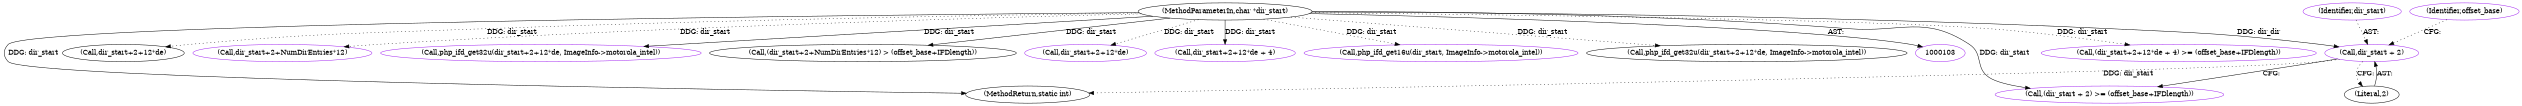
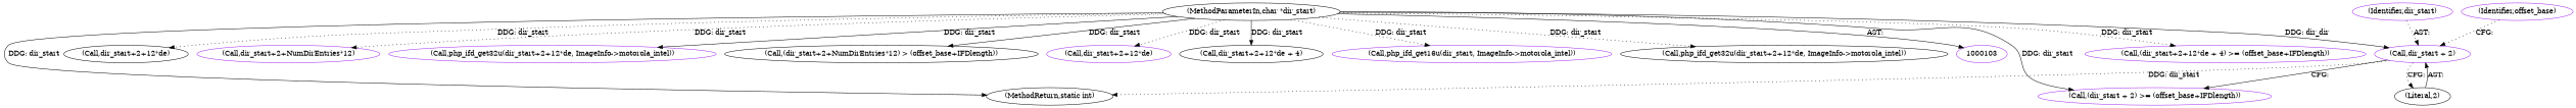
  digraph {
    node [color=purple]
    edge [style=dotted]
    n1 [label="(Call,dir_start + 2)"]
    n2 [label="(Call,(dir_start + 2) >= (offset_base+IFDlength))"]
    n3 [color=black label="(Literal,2)"]
    n4 [color=black label="(MethodReturn,static int)"]
    n5 [color=black label="(MethodParameterIn,char *dir_start)"]
    n6 [label="(Call,(dir_start+2+12*de + 4) >= (offset_base+IFDlength))"]
    n7 [color=black label="(Call,dir_start+2+12*de)"]
    n8 [label="(Call,dir_start+2+NumDirEntries*12)"]
    n9 [label="(Call,php_ifd_get32u(dir_start+2+12*de, ImageInfo->motorola_intel))"]
    n10 [color=black label="(Call,(dir_start+2+NumDirEntries*12) > (offset_base+IFDlength))"]
    n11 [label="(Call,dir_start+2+12*de)"]
-   n12 [label="(Call,dir_start+2+12*de + 4)"]
+   n12 [color=black label="(Call,dir_start+2+12*de + 4)"]
    n13 [label="(Call,php_ifd_get16u(dir_start, ImageInfo->motorola_intel))"]
    n14 [color=black label="(Call,php_ifd_get32u(dir_start+2+12*de, ImageInfo->motorola_intel))"]
    1000103
    n16 [label="(Identifier,dir_start)"]
    n17 [label="(Identifier,offset_base)"]
    n1 -> n2 [label="CFG: " style=solid]
    n1 -> n3 [label="CFG: "]
    n1 -> n4 [label="DDG: dir_start"]
    n3 -> n1 [label="AST: " style=solid]
    n5 -> n1 [label="DDG: dir_dir" style=solid]
    n5 -> n2 [label="DDG: dir_start" style=solid]
    n5 -> n4 [label="DDG: dir_start" style=solid]
    n5 -> n6 [label="DDG: dir_start"]
    n5 -> n7 [label="DDG: dir_start"]
    n5 -> n8 [label="DDG: dir_start"]
    n5 -> n9 [label="DDG: dir_start" style=solid]
    n5 -> n10 [label="DDG: dir_start" style=solid]
    n5 -> n11 [label="DDG: dir_start"]
    n5 -> n12 [label="DDG: dir_start" style=solid]
    n5 -> n13 [label="DDG: dir_start"]
    n5 -> n14 [label="DDG: dir_start"]
    n5 -> 1000103 [label="AST: " style=solid]
    n16 -> n1 [label="AST: "]
    n17 -> n1 [label="CFG: "]
  }
